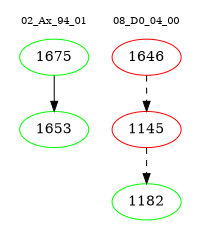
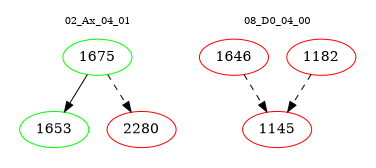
  digraph {
    node [color=green]
    edge [color=black style=dashed]
    n1 [label=1675]
    n2 [label=1653]
+   n3 [color=red label=2280]
    n4 [color=red label=1145]
-   n5 [label=1182]
+   n5 [color=red label=1182]
    n6 [color=red label=1646]
    subgraph cluster_1 {
      color=white
      fontsize=10
-     label="02_Ax_94_01"
+     label="02_Ax_04_01"
      n1
      n2
+     n3
    }
    subgraph cluster_2 {
      color=white
      fontsize=10
      label="08_D0_04_00"
      n4
      n5
      n6
    }
    n1 -> n2 [style=solid]
-   n4 -> n5
+   n1 -> n3
+   n5 -> n4
    n6 -> n4
  }
